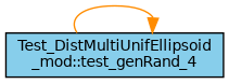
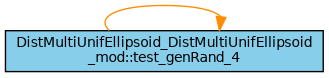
  digraph {
    rankdir=LR
-   n1 [color=black fillcolor=skyblue fontcolor=black fontname=Helvetica fontsize=10 height=0.2 label="Test_DistMultiUnifEllipsoid\l_mod::test_genRand_4" shape=record style=filled width=0.4]
+   n1 [color=black fillcolor=skyblue fontcolor=black fontname=Helvetica fontsize=10 height=0.2 label="DistMultiUnifEllipsoid_DistMultiUnifEllipsoid\l_mod::test_genRand_4" shape=record style=filled width=0.4]
    n1 -> n1 [color=darkorange fontname=Helvetica fontsize=10 labelfontname=Helvetica labelfontsize=10 style=solid]
  }
